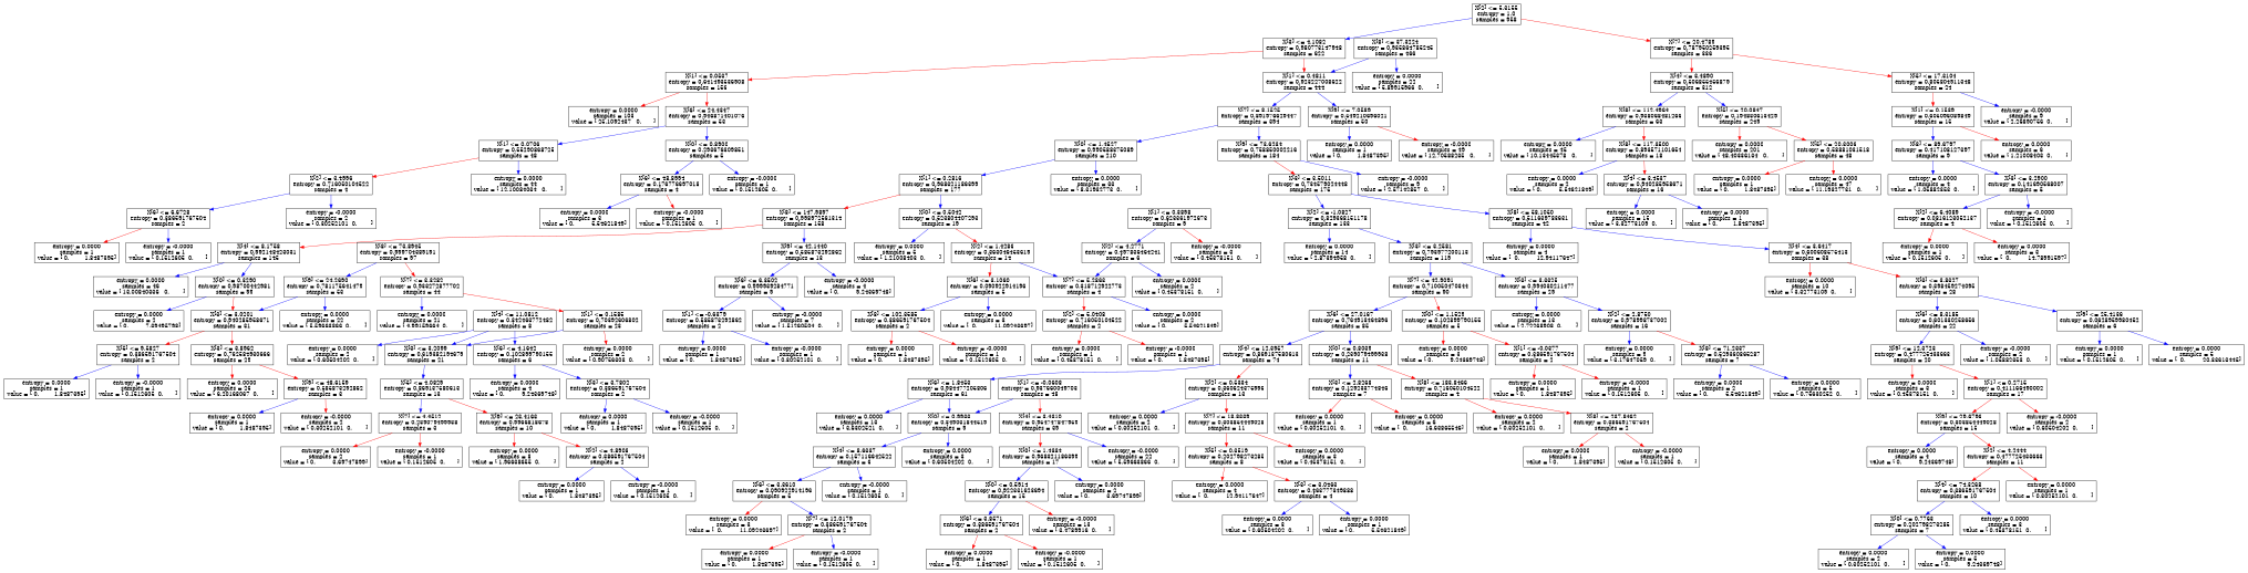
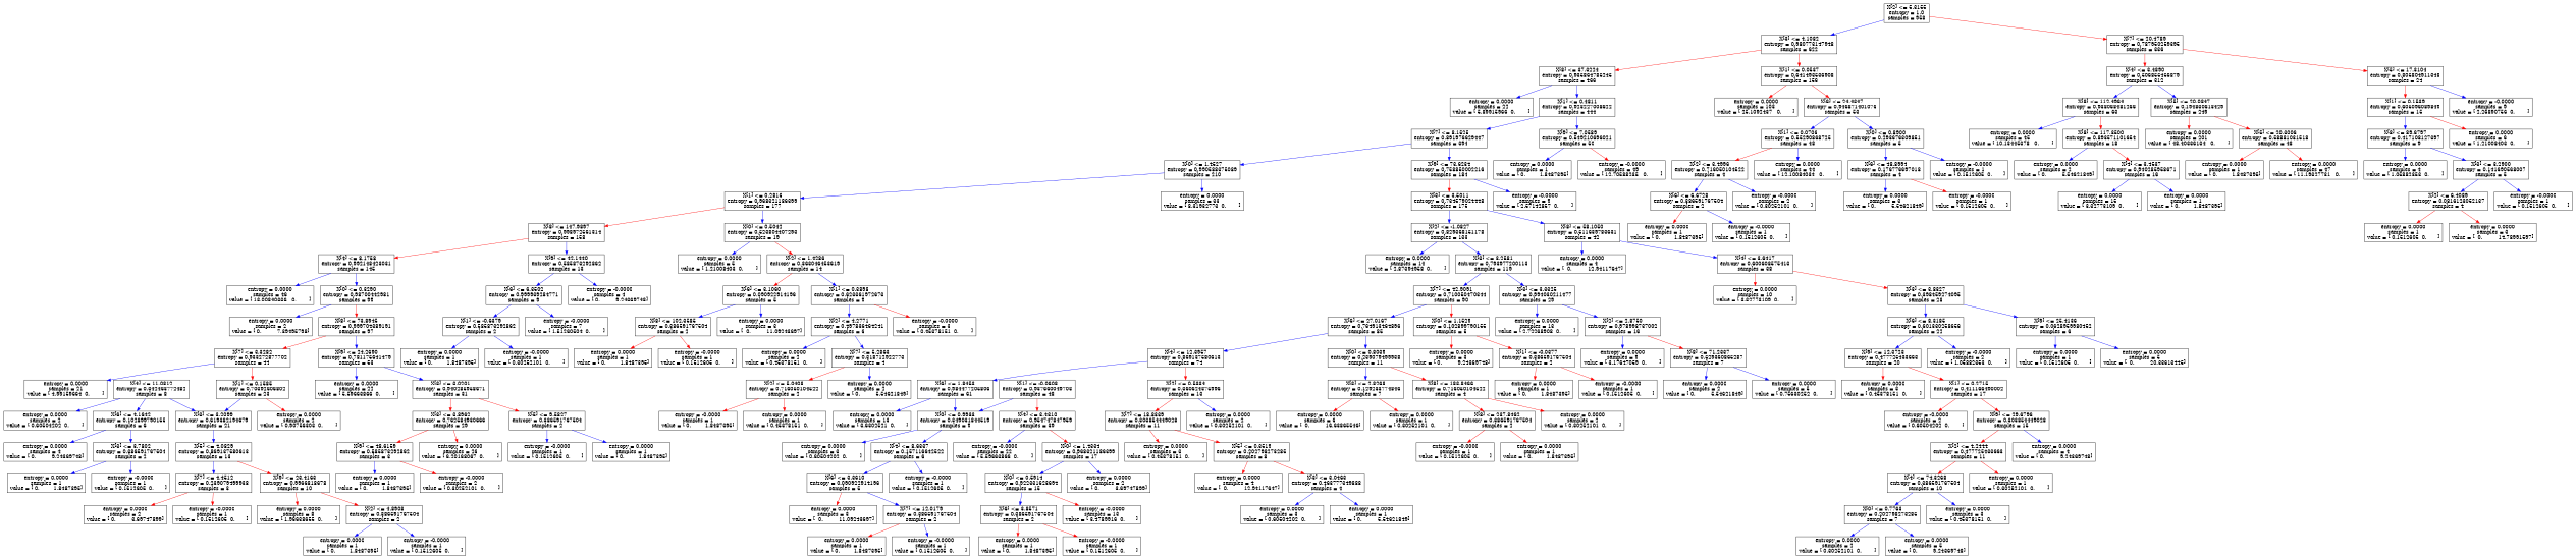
  digraph {
    node [shape=box]
    edge [color=blue]
    n1 [label="X[2] <= 5.3155\nentropy = 1.0\nsamples = 958"]
    n2 [label="X[3] <= 4.1082\nentropy = 0.980773147948\nsamples = 622"]
    n3 [label="X[7] <= 20.4789\nentropy = 0.787950259395\nsamples = 336"]
    n4 [label="X[8] <= 37.3224\nentropy = 0.935864785245\nsamples = 466"]
    n5 [label="X[1] <= 0.0537\nentropy = 0.641493536908\nsamples = 156"]
    n6 [label="X[4] <= 3.4890\nentropy = 0.506855456879\nsamples = 312"]
    n7 [label="X[5] <= 17.3104\nentropy = 0.805804911348\nsamples = 24"]
    n8 [label="entropy = 0.0000\nsamples = 22\nvalue = [ 5.89915966  0.        ]"]
    n9 [label="X[1] <= 0.4811\nentropy = 0.923227008622\nsamples = 444"]
    n10 [label="entropy = 0.0000\nsamples = 103\nvalue = [ 25.1092437   0.       ]"]
    n11 [label="X[6] <= 24.4347\nentropy = 0.946871401076\nsamples = 53"]
    n12 [label="X[7] <= 8.1525\nentropy = 0.891976629447\nsamples = 394"]
    n13 [label="X[9] <= 7.0589\nentropy = 0.549210696021\nsamples = 50"]
    n14 [label="X[0] <= 1.4527\nentropy = 0.990588375089\nsamples = 210"]
    n15 [label="X[9] <= 73.6234\nentropy = 0.758850002216\nsamples = 184"]
    n16 [label="entropy = 0.0000\nsamples = 1\nvalue = [ 0.         1.8487395]"]
    n17 [label="entropy = -0.0000\nsamples = 49\nvalue = [ 12.70588235   0.        ]"]
    n18 [label="X[1] <= 0.2816\nentropy = 0.968321186399\nsamples = 177"]
    n19 [label="entropy = 0.0000\nsamples = 33\nvalue = [ 8.31932773  0.        ]"]
    n20 [label="X[3] <= 3.5011\nentropy = 0.734579024448\nsamples = 175"]
    n21 [label="entropy = -0.0000\nsamples = 9\nvalue = [ 2.57142857  0.        ]"]
    n22 [label="X[8] <= 147.9897\nentropy = 0.998972561314\nsamples = 158"]
    n23 [label="X[0] <= 0.5042\nentropy = 0.523804407293\nsamples = 19"]
    n24 [label="X[4] <= 8.1758\nentropy = 0.992148423031\nsamples = 145"]
    n25 [label="X[9] <= 42.1440\nentropy = 0.585873292862\nsamples = 13"]
    n26 [label="entropy = 0.0000\nsamples = 5\nvalue = [ 1.21008403  0.        ]"]
    n27 [label="X[2] <= 1.4286\nentropy = 0.363046453619\nsamples = 14"]
    n28 [label="entropy = 0.0000\nsamples = 46\nvalue = [ 13.00840336   0.        ]"]
    n29 [label="X[0] <= 0.3290\nentropy = 0.98700442981\nsamples = 99"]
    n30 [label="X[6] <= 6.3502\nentropy = 0.999939284771\nsamples = 9"]
    n31 [label="entropy = -0.0000\nsamples = 4\nvalue = [ 0.          9.24369748]"]
    n32 [label="entropy = 0.0000\nsamples = 2\nvalue = [ 0.          7.39495798]"]
    n33 [label="X[8] <= 73.8945\nentropy = 0.999704389191\nsamples = 97"]
    n34 [label="X[7] <= 3.3282\nentropy = 0.933272877702\nsamples = 44"]
    n35 [label="X[9] <= 24.2690\nentropy = 0.781175641479\nsamples = 53"]
    n36 [label="entropy = 0.0000\nsamples = 21\nvalue = [ 4.99159664  0.        ]"]
    n37 [label="X[1] <= 0.1585\nentropy = 0.70392606802\nsamples = 23"]
    n38 [label="entropy = 0.0000\nsamples = 22\nvalue = [ 5.59663866  0.        ]"]
    n39 [label="X[3] <= 3.0201\nentropy = 0.940285958671\nsamples = 31"]
    n40 [label="X[3] <= 3.2099\nentropy = 0.619382194679\nsamples = 21"]
    n41 [label="entropy = 0.0000\nsamples = 2\nvalue = [ 0.90756303  0.        ]"]
    n42 [label="X[5] <= 4.0829\nentropy = 0.869137580613\nsamples = 13"]
    n43 [label="X[7] <= 4.4512\nentropy = 0.239079499938\nsamples = 3"]
    n44 [label="X[9] <= 23.4163\nentropy = 0.9966818678\nsamples = 10"]
    n45 [label="X[4] <= 11.0812\nentropy = 0.342463772482\nsamples = 8"]
    n46 [label="entropy = 0.0000\nsamples = 2\nvalue = [ 0.60504202  0.        ]"]
    n47 [label="X[6] <= 4.1642\nentropy = 0.102899790155\nsamples = 6"]
    n48 [label="entropy = 0.0000\nsamples = 2\nvalue = [ 0.          3.69747899]"]
    n49 [label="entropy = -0.0000\nsamples = 1\nvalue = [ 0.1512605  0.       ]"]
    n50 [label="entropy = 0.0000\nsamples = 8\nvalue = [ 1.96638655  0.        ]"]
    n51 [label="X[2] <= 4.8908\nentropy = 0.386591767504\nsamples = 2"]
    n52 [label="entropy = 0.0000\nsamples = 1\nvalue = [ 0.         1.8487395]"]
    n53 [label="entropy = -0.0000\nsamples = 1\nvalue = [ 0.1512605  0.       ]"]
    n54 [label="entropy = 0.0000\nsamples = 4\nvalue = [ 0.          9.24369748]"]
    n55 [label="X[3] <= 3.7802\nentropy = 0.386591767504\nsamples = 2"]
    n56 [label="entropy = 0.0000\nsamples = 1\nvalue = [ 0.         1.8487395]"]
    n57 [label="entropy = -0.0000\nsamples = 1\nvalue = [ 0.1512605  0.       ]"]
    n58 [label="X[5] <= 9.5827\nentropy = 0.386591767504\nsamples = 2"]
    n59 [label="X[3] <= 3.8962\nentropy = 0.762584930666\nsamples = 29"]
    n60 [label="entropy = 0.0000\nsamples = 1\nvalue = [ 0.         1.8487395]"]
    n61 [label="entropy = -0.0000\nsamples = 1\nvalue = [ 0.1512605  0.       ]"]
    n62 [label="entropy = 0.0000\nsamples = 26\nvalue = [ 6.20168067  0.        ]"]
    n63 [label="X[9] <= 48.6159\nentropy = 0.585873292862\nsamples = 3"]
    n64 [label="entropy = 0.0000\nsamples = 1\nvalue = [ 0.         1.8487395]"]
    n65 [label="entropy = -0.0000\nsamples = 2\nvalue = [ 0.30252101  0.        ]"]
    n66 [label="X[1] <= -0.6379\nentropy = 0.585873292862\nsamples = 2"]
    n67 [label="entropy = -0.0000\nsamples = 7\nvalue = [ 1.51260504  0.        ]"]
    n68 [label="entropy = 0.0000\nsamples = 1\nvalue = [ 0.         1.8487395]"]
    n69 [label="entropy = -0.0000\nsamples = 1\nvalue = [ 0.30252101  0.        ]"]
    n70 [label="X[6] <= 3.1060\nentropy = 0.090922914196\nsamples = 5"]
    n71 [label="X[1] <= 0.3898\nentropy = 0.623361972673\nsamples = 9"]
    n72 [label="X[8] <= 102.3585\nentropy = 0.386591767504\nsamples = 2"]
    n73 [label="entropy = 0.0000\nsamples = 3\nvalue = [  0.          11.09243697]"]
    n74 [label="X[2] <= 4.2771\nentropy = 0.497836464241\nsamples = 6"]
    n75 [label="entropy = -0.0000\nsamples = 3\nvalue = [ 0.45378151  0.        ]"]
    n76 [label="entropy = 0.0000\nsamples = 1\nvalue = [ 0.         1.8487395]"]
    n77 [label="entropy = -0.0000\nsamples = 1\nvalue = [ 0.1512605  0.       ]"]
    n78 [label="entropy = 0.0000\nsamples = 2\nvalue = [ 0.45378151  0.        ]"]
    n79 [label="X[7] <= 5.2863\nentropy = 0.318712922773\nsamples = 4"]
    n80 [label="X[2] <= 5.0408\nentropy = 0.716050104522\nsamples = 2"]
    n81 [label="entropy = 0.0000\nsamples = 2\nvalue = [ 0.          5.54621849]"]
    n82 [label="entropy = 0.0000\nsamples = 1\nvalue = [ 0.45378151  0.        ]"]
    n83 [label="entropy = -0.0000\nsamples = 1\nvalue = [ 0.         1.8487395]"]
    n84 [label="X[2] <= -1.0827\nentropy = 0.829368151178\nsamples = 133"]
    n85 [label="X[8] <= 58.1050\nentropy = 0.511639783631\nsamples = 42"]
    n86 [label="entropy = 0.0000\nsamples = 14\nvalue = [ 2.87394958  0.        ]"]
    n87 [label="X[3] <= 3.2581\nentropy = 0.793977200113\nsamples = 119"]
    n88 [label="entropy = 0.0000\nsamples = 4\nvalue = [  0.          12.94117647]"]
    n89 [label="X[4] <= 3.6417\nentropy = 0.600608575413\nsamples = 38"]
    n90 [label="X[7] <= 42.9091\nentropy = 0.710050470344\nsamples = 90"]
    n91 [label="X[3] <= 3.3325\nentropy = 0.994030211477\nsamples = 29"]
    n92 [label="X[6] <= 27.0167\nentropy = 0.764913464896\nsamples = 85"]
    n93 [label="X[0] <= 1.1529\nentropy = 0.102899790155\nsamples = 5"]
    n94 [label="entropy = 0.0000\nsamples = 13\nvalue = [ 2.72268908  0.        ]"]
    n95 [label="X[2] <= 2.8750\nentropy = 0.978998737002\nsamples = 16"]
    n96 [label="X[4] <= 12.3957\nentropy = 0.869137580613\nsamples = 74"]
    n97 [label="X[0] <= 0.8039\nentropy = 0.239079499938\nsamples = 11"]
    n98 [label="entropy = 0.0000\nsamples = 3\nvalue = [ 0.          9.24369748]"]
    n99 [label="X[1] <= -0.0377\nentropy = 0.386591767504\nsamples = 2"]
    n100 [label="X[6] <= 1.8453\nentropy = 0.984477205806\nsamples = 61"]
    n101 [label="X[2] <= 0.5334\nentropy = 0.360624375996\nsamples = 13"]
    n102 [label="X[3] <= 2.8268\nentropy = 0.129233774846\nsamples = 7"]
    n103 [label="X[8] <= 183.8466\nentropy = 0.716050104522\nsamples = 4"]
    n104 [label="entropy = 0.0000\nsamples = 13\nvalue = [ 3.6302521  0.       ]"]
    n105 [label="X[0] <= 0.9933\nentropy = 0.349031844519\nsamples = 9"]
    n106 [label="entropy = 0.0000\nsamples = 2\nvalue = [ 0.30252101  0.        ]"]
    n107 [label="X[7] <= 18.8339\nentropy = 0.303854449028\nsamples = 11"]
    n108 [label="X[1] <= -0.0608\nentropy = 0.937660049703\nsamples = 48"]
    n109 [label="X[4] <= 3.4310\nentropy = 0.954747847959\nsamples = 39"]
    n110 [label="X[4] <= 8.6337\nentropy = 0.157116642522\nsamples = 6"]
    n111 [label="entropy = 0.0000\nsamples = 3\nvalue = [ 0.60504202  0.        ]"]
    n112 [label="X[0] <= 1.4334\nentropy = 0.968321186399\nsamples = 17"]
    n113 [label="entropy = -0.0000\nsamples = 22\nvalue = [ 5.59663866  0.        ]"]
    n114 [label="X[6] <= 3.3610\nentropy = 0.090922914196\nsamples = 5"]
    n115 [label="entropy = -0.0000\nsamples = 1\nvalue = [ 0.1512605  0.       ]"]
    n116 [label="entropy = 0.0000\nsamples = 3\nvalue = [  0.          11.09243697]"]
    n117 [label="X[7] <= 12.0179\nentropy = 0.386591767504\nsamples = 2"]
    n118 [label="entropy = 0.0000\nsamples = 1\nvalue = [ 0.         1.8487395]"]
    n119 [label="entropy = -0.0000\nsamples = 1\nvalue = [ 0.1512605  0.       ]"]
    n120 [label="X[0] <= 0.5914\nentropy = 0.922331623694\nsamples = 15"]
    n121 [label="entropy = 0.0000\nsamples = 2\nvalue = [ 0.          3.69747899]"]
    n122 [label="X[6] <= 3.8571\nentropy = 0.386591767504\nsamples = 2"]
    n123 [label="entropy = -0.0000\nsamples = 13\nvalue = [ 3.4789916  0.       ]"]
    n124 [label="entropy = 0.0000\nsamples = 1\nvalue = [ 0.         1.8487395]"]
    n125 [label="entropy = -0.0000\nsamples = 1\nvalue = [ 0.1512605  0.       ]"]
    n126 [label="X[5] <= 0.3519\nentropy = 0.202798273285\nsamples = 8"]
    n127 [label="entropy = 0.0000\nsamples = 3\nvalue = [ 0.45378151  0.        ]"]
    n128 [label="entropy = 0.0000\nsamples = 4\nvalue = [  0.          12.94117647]"]
    n129 [label="X[3] <= 3.0463\nentropy = 0.463777349888\nsamples = 4"]
    n130 [label="entropy = 0.0000\nsamples = 3\nvalue = [ 0.60504202  0.        ]"]
    n131 [label="entropy = 0.0000\nsamples = 1\nvalue = [ 0.          5.54621849]"]
    n132 [label="entropy = 0.0000\nsamples = 1\nvalue = [ 0.30252101  0.        ]"]
    n133 [label="entropy = 0.0000\nsamples = 6\nvalue = [  0.          16.63865546]"]
    n134 [label="entropy = 0.0000\nsamples = 2\nvalue = [ 0.30252101  0.        ]"]
    n135 [label="X[8] <= 237.8462\nentropy = 0.386591767504\nsamples = 2"]
    n136 [label="entropy = 0.0000\nsamples = 1\nvalue = [ 0.         1.8487395]"]
    n137 [label="entropy = -0.0000\nsamples = 1\nvalue = [ 0.1512605  0.       ]"]
    n138 [label="entropy = 0.0000\nsamples = 1\nvalue = [ 0.         1.8487395]"]
    n139 [label="entropy = -0.0000\nsamples = 1\nvalue = [ 0.1512605  0.       ]"]
    n140 [label="entropy = 0.0000\nsamples = 9\nvalue = [ 3.17647059  0.        ]"]
    n141 [label="X[8] <= 71.2337\nentropy = 0.529360865287\nsamples = 7"]
    n142 [label="entropy = 0.0000\nsamples = 2\nvalue = [ 0.          5.54621849]"]
    n143 [label="entropy = 0.0000\nsamples = 5\nvalue = [ 0.75630252  0.        ]"]
    n144 [label="entropy = 0.0000\nsamples = 10\nvalue = [ 3.32773109  0.        ]"]
    n145 [label="X[3] <= 3.8327\nentropy = 0.398459274095\nsamples = 28"]
    n146 [label="X[6] <= 8.3185\nentropy = 0.601330258656\nsamples = 22"]
    n147 [label="X[9] <= 25.4136\nentropy = 0.0628959980452\nsamples = 6"]
    n148 [label="X[9] <= 12.3723\nentropy = 0.477725433663\nsamples = 20"]
    n149 [label="entropy = -0.0000\nsamples = 2\nvalue = [ 1.05882353  0.        ]"]
    n150 [label="entropy = 0.0000\nsamples = 1\nvalue = [ 0.1512605  0.       ]"]
    n151 [label="entropy = 0.0000\nsamples = 5\nvalue = [  0.          20.33613445]"]
    n152 [label="entropy = 0.0000\nsamples = 3\nvalue = [ 0.45378151  0.        ]"]
    n153 [label="X[1] <= 0.2715\nentropy = 0.411166490002\nsamples = 17"]
    n154 [label="X[9] <= 29.6796\nentropy = 0.303854449028\nsamples = 15"]
    n155 [label="entropy = -0.0000\nsamples = 2\nvalue = [ 0.60504202  0.        ]"]
    n156 [label="entropy = 0.0000\nsamples = 4\nvalue = [ 0.          9.24369748]"]
    n157 [label="X[2] <= 4.2444\nentropy = 0.477725433663\nsamples = 11"]
    n158 [label="X[4] <= 74.3268\nentropy = 0.386591767504\nsamples = 10"]
    n159 [label="entropy = 0.0000\nsamples = 1\nvalue = [ 0.30252101  0.        ]"]
    n160 [label="X[0] <= 0.7763\nentropy = 0.202798273285\nsamples = 7"]
    n161 [label="entropy = 0.0000\nsamples = 3\nvalue = [ 0.45378151  0.        ]"]
    n162 [label="entropy = 0.0000\nsamples = 2\nvalue = [ 0.30252101  0.        ]"]
    n163 [label="entropy = 0.0000\nsamples = 5\nvalue = [ 0.          9.24369748]"]
    n164 [label="X[1] <= 0.0706\nentropy = 0.55290868725\nsamples = 48"]
    n165 [label="X[0] <= 0.8900\nentropy = 0.293676309851\nsamples = 5"]
    n166 [label="X[2] <= 3.4996\nentropy = 0.716050104522\nsamples = 4"]
    n167 [label="entropy = 0.0000\nsamples = 44\nvalue = [ 12.10084034   0.        ]"]
    n168 [label="X[6] <= 48.8994\nentropy = 0.176776697018\nsamples = 4"]
    n169 [label="entropy = -0.0000\nsamples = 1\nvalue = [ 0.1512605  0.       ]"]
    n170 [label="X[6] <= 6.6728\nentropy = 0.386591767504\nsamples = 2"]
    n171 [label="entropy = -0.0000\nsamples = 2\nvalue = [ 0.30252101  0.        ]"]
    n172 [label="entropy = 0.0000\nsamples = 1\nvalue = [ 0.         1.8487395]"]
    n173 [label="entropy = -0.0000\nsamples = 1\nvalue = [ 0.1512605  0.       ]"]
    n174 [label="entropy = 0.0000\nsamples = 3\nvalue = [ 0.          5.54621849]"]
    n175 [label="entropy = -0.0000\nsamples = 1\nvalue = [ 0.1512605  0.       ]"]
    n176 [label="X[8] <= 112.4964\nentropy = 0.938068481266\nsamples = 63"]
    n177 [label="X[5] <= 20.0847\nentropy = 0.194830613429\nsamples = 249"]
    n178 [label="X[1] <= 0.1539\nentropy = 0.605096089849\nsamples = 15"]
    n179 [label="entropy = -0.0000\nsamples = 9\nvalue = [ 2.26890756  0.        ]"]
    n180 [label="entropy = 0.0000\nsamples = 45\nvalue = [ 10.13445378   0.        ]"]
    n181 [label="X[8] <= 117.3500\nentropy = 0.893571101654\nsamples = 18"]
    n182 [label="entropy = 0.0000\nsamples = 201\nvalue = [ 48.40336134   0.        ]"]
    n183 [label="X[5] <= 20.3006\nentropy = 0.58881031518\nsamples = 48"]
    n184 [label="entropy = 0.0000\nsamples = 2\nvalue = [ 0.          5.54621849]"]
    n185 [label="X[4] <= 3.4537\nentropy = 0.940285958671\nsamples = 16"]
    n186 [label="entropy = 0.0000\nsamples = 15\nvalue = [ 3.32773109  0.        ]"]
    n187 [label="entropy = 0.0000\nsamples = 1\nvalue = [ 0.         1.8487395]"]
    n188 [label="entropy = 0.0000\nsamples = 1\nvalue = [ 0.         1.8487395]"]
    n189 [label="entropy = 0.0000\nsamples = 47\nvalue = [ 11.19327731   0.        ]"]
    n190 [label="X[8] <= 89.6797\nentropy = 0.417108127397\nsamples = 9"]
    n191 [label="entropy = 0.0000\nsamples = 6\nvalue = [ 1.21008403  0.        ]"]
    n192 [label="entropy = 0.0000\nsamples = 4\nvalue = [ 1.05882353  0.        ]"]
    n193 [label="X[3] <= 3.2900\nentropy = 0.141690568007\nsamples = 5"]
    n194 [label="X[2] <= 6.4089\nentropy = 0.0816123052137\nsamples = 4"]
    n195 [label="entropy = -0.0000\nsamples = 1\nvalue = [ 0.1512605  0.       ]"]
    n196 [label="entropy = 0.0000\nsamples = 1\nvalue = [ 0.1512605  0.       ]"]
    n197 [label="entropy = 0.0000\nsamples = 3\nvalue = [  0.          14.78991597]"]
    n1 -> n2
    n1 -> n3 [color=red]
-   n2 -> n9 [color=red]
+   n2 -> n4 [color=red]
    n2 -> n5 [color=red]
    n3 -> n6 [color=red]
    n3 -> n7 [color=red]
    n4 -> n8
    n4 -> n9
    n5 -> n10 [color=red]
    n5 -> n11 [color=red]
    n6 -> n176
    n6 -> n177
    n7 -> n178 [color=red]
    n7 -> n179
    n9 -> n12
    n9 -> n13
    n11 -> n164
    n11 -> n165
    n12 -> n14
    n12 -> n15
    n13 -> n16
    n13 -> n17 [color=red]
    n14 -> n18
    n14 -> n19
    n15 -> n20 [color=red]
    n15 -> n21
    n18 -> n22 [color=red]
    n18 -> n23
    n20 -> n84
    n20 -> n85
    n22 -> n24 [color=red]
    n22 -> n25
    n23 -> n26
    n23 -> n27 [color=red]
    n24 -> n28
    n24 -> n29
    n25 -> n30
    n25 -> n31
    n27 -> n70 [color=red]
-   n27 -> n79
+   n27 -> n71
    n29 -> n32
-   n29 -> n39 [color=red]
+   n29 -> n33 [color=red]
    n30 -> n66
    n30 -> n67
    n33 -> n34 [color=red]
    n33 -> n35
    n34 -> n36
    n34 -> n37 [color=red]
    n35 -> n38
    n35 -> n39
    n37 -> n40
    n37 -> n41 [color=red]
    n39 -> n58 [color=red]
    n39 -> n59 [color=red]
    n40 -> n42
    n42 -> n43
    n42 -> n44 [color=red]
    n43 -> n48 [color=red]
    n43 -> n49 [color=red]
    n44 -> n50 [color=red]
    n44 -> n51 [color=red]
    n45 -> n40
    n45 -> n46
    n45 -> n47
    n47 -> n54
    n47 -> n55
    n51 -> n52
    n51 -> n53
    n55 -> n56
    n55 -> n57
    n58 -> n60
    n58 -> n61
    n59 -> n62 [color=red]
    n59 -> n63 [color=red]
    n63 -> n64
    n63 -> n65 [color=red]
    n66 -> n68
    n66 -> n69
    n70 -> n72
    n70 -> n73
    n71 -> n74
    n71 -> n75 [color=red]
    n72 -> n76 [color=red]
    n72 -> n77 [color=red]
    n74 -> n78
    n74 -> n79
    n79 -> n80 [color=red]
    n79 -> n81
    n80 -> n82 [color=red]
    n80 -> n83 [color=red]
    n84 -> n86
    n84 -> n87
    n85 -> n88
    n85 -> n89
    n87 -> n90
    n87 -> n91
    n89 -> n144 [color=red]
    n89 -> n145 [color=red]
    n90 -> n92
    n90 -> n93 [color=red]
    n91 -> n94
    n91 -> n95
    n92 -> n96
    n92 -> n97
    n93 -> n98 [color=red]
    n93 -> n99 [color=red]
    n95 -> n140
    n95 -> n141 [color=red]
    n96 -> n100
    n96 -> n101 [color=red]
    n97 -> n102
    n97 -> n103 [color=red]
    n99 -> n138 [color=red]
    n99 -> n139 [color=red]
    n100 -> n104
    n100 -> n105
    n101 -> n106
    n101 -> n107 [color=red]
    n102 -> n132 [color=red]
    n102 -> n133 [color=red]
    n103 -> n134 [color=red]
    n103 -> n135 [color=red]
    n105 -> n110
    n105 -> n111
    n107 -> n126 [color=red]
    n107 -> n127 [color=red]
    n108 -> n105
    n108 -> n109 [color=red]
    n109 -> n112 [color=red]
    n109 -> n113
    n110 -> n114
    n110 -> n115
    n112 -> n120
    n112 -> n121
    n114 -> n116 [color=red]
    n114 -> n117
    n117 -> n118 [color=red]
    n117 -> n119
    n120 -> n122
    n120 -> n123 [color=red]
    n122 -> n124 [color=red]
    n122 -> n125 [color=red]
    n126 -> n128 [color=red]
    n126 -> n129 [color=red]
    n129 -> n130
    n129 -> n131
    n135 -> n136 [color=red]
    n135 -> n137 [color=red]
    n141 -> n142
    n141 -> n143
    n145 -> n146
    n145 -> n147
    n146 -> n148
    n146 -> n149
    n147 -> n150
    n147 -> n151
    n148 -> n152 [color=red]
    n148 -> n153 [color=red]
    n153 -> n154 [color=red]
    n153 -> n155 [color=red]
    n154 -> n156
    n154 -> n157 [color=red]
    n157 -> n158 [color=red]
    n157 -> n159 [color=red]
    n158 -> n160
    n158 -> n161
    n160 -> n162
    n160 -> n163
    n164 -> n166 [color=red]
    n164 -> n167
    n165 -> n168
    n165 -> n169
    n166 -> n170
    n166 -> n171
    n168 -> n174
    n168 -> n175 [color=red]
    n170 -> n172 [color=red]
    n170 -> n173
    n176 -> n180
    n176 -> n181 [color=red]
    n177 -> n182 [color=red]
    n177 -> n183 [color=red]
    n178 -> n190
    n178 -> n191 [color=red]
    n181 -> n184
    n181 -> n185 [color=red]
    n183 -> n188 [color=red]
    n183 -> n189 [color=red]
    n185 -> n186
    n185 -> n187
    n190 -> n192
    n190 -> n193
    n193 -> n194
    n193 -> n195
    n194 -> n196 [color=red]
    n194 -> n197 [color=red]
  }
